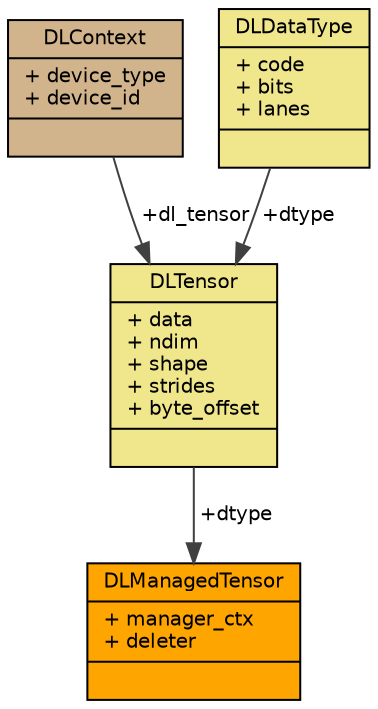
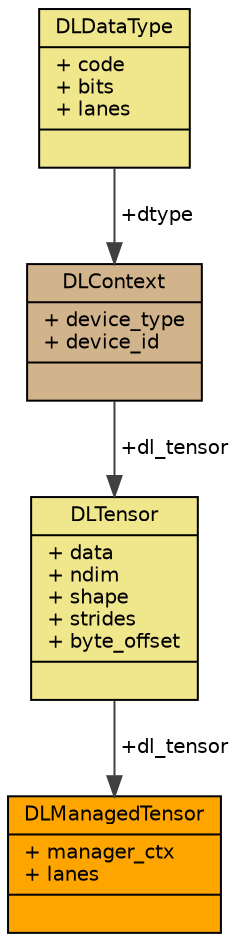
  digraph {
    node [color=black fillcolor=khaki fontname=Helvetica fontsize=10 shape=record style=filled]
    edge [arrowhead=normal color=grey25 fontname=Helvetica fontsize=10 labelfontname=Helvetica labelfontsize=10 style=solid]
-   n1 [fillcolor=orange fontcolor=black height=0.2 label="{DLManagedTensor\n|+ manager_ctx\l+ deleter\l|}" width=0.4]
+   n1 [fillcolor=orange fontcolor=black height=0.2 label="{DLManagedTensor\n|+ manager_ctx\l+ lanes\l|}" width=0.4]
    n2 [height=0.2 label="{DLTensor\n|+ data\l+ ndim\l+ shape\l+ strides\l+ byte_offset\l|}" width=0.4]
    n3 [fillcolor=tan height=0.2 label="{DLContext\n|+ device_type\l+ device_id\l|}" width=0.4]
    n4 [height=0.2 label="{DLDataType\n|+ code\l+ bits\l+ lanes\l|}" width=0.4]
-   n2 -> n1 [label=" +dtype"]
+   n2 -> n1 [label=" +dl_tensor"]
    n3 -> n2 [label=" +dl_tensor"]
-   n4 -> n2 [label=" +dtype"]
+   n4 -> n3 [label=" +dtype"]
  }
